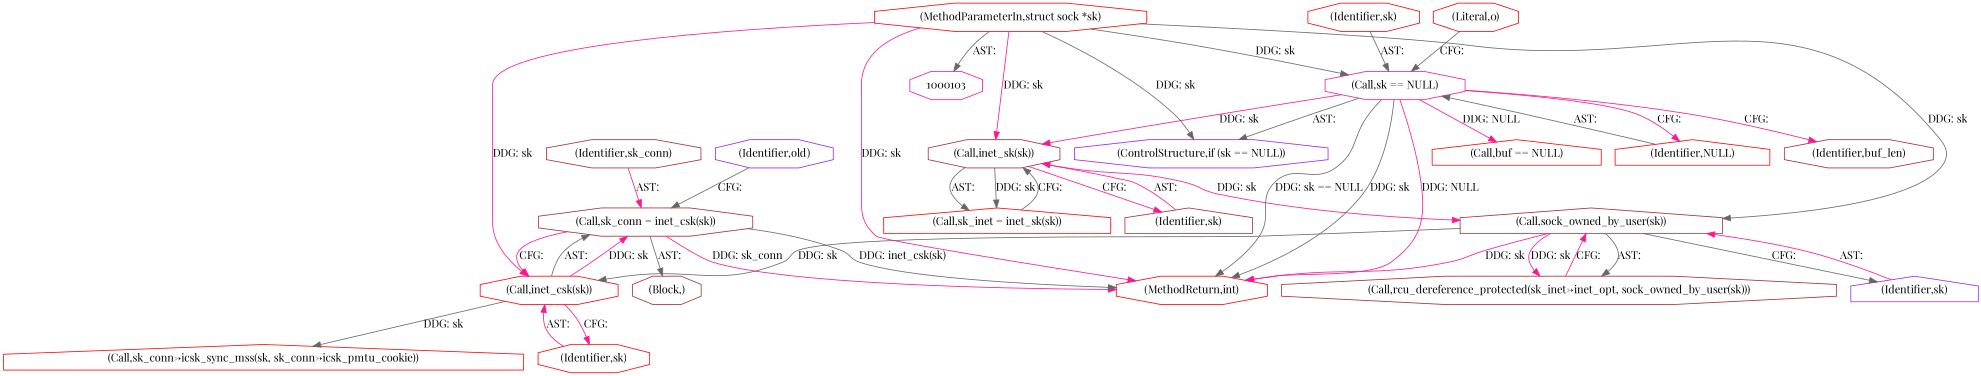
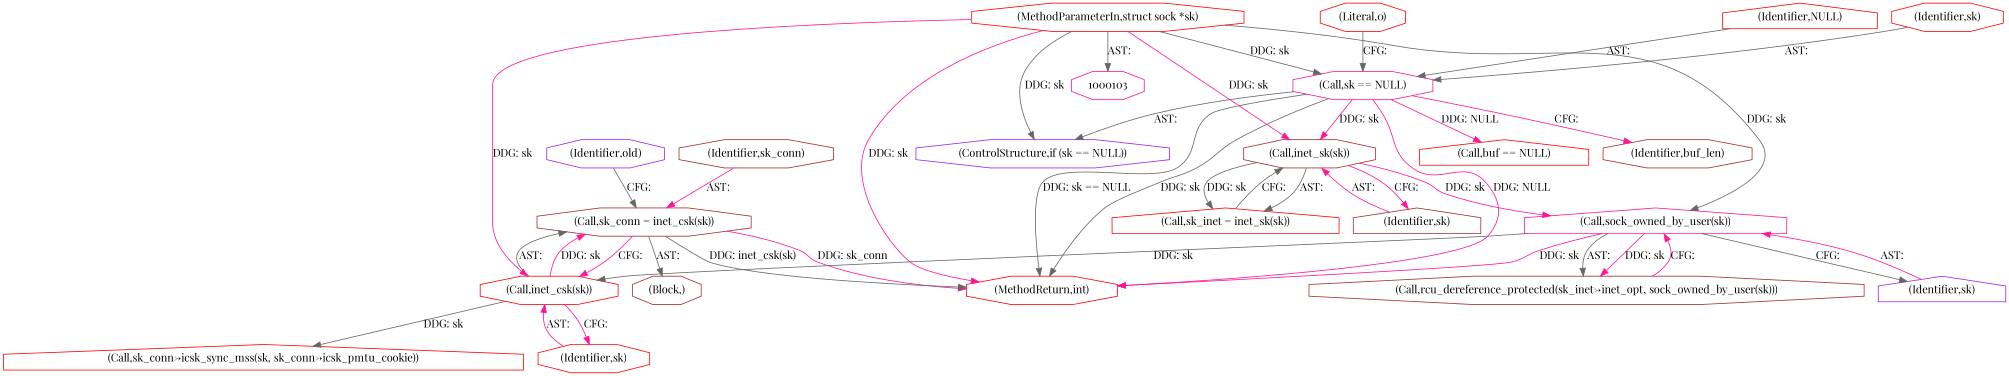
  digraph {
    fontname="Playfair Display"
    node [color=red fontname="Playfair Display" shape=octagon]
    edge [color=deeppink fontname="Playfair Display"]
    n1 [color=brown label="(Call,sk_conn = inet_csk(sk))"]
    n2 [label="(Call,inet_csk(sk))"]
    n3 [label="(MethodReturn,int)"]
    n4 [color=brown label="(Block,)"]
    n5 [label="(Call,sk_conn->icsk_sync_mss(sk, sk_conn->icsk_pmtu_cookie))" shape=house]
    n6 [label="(Identifier,sk)"]
-   n7 [color=brown label="(Call,sock_owned_by_user(sk))" shape=house]
+   n7 [color=deeppink label="(Call,sock_owned_by_user(sk))" shape=house]
    n8 [color=brown label="(Call,rcu_dereference_protected(sk_inet->inet_opt, sock_owned_by_user(sk)))"]
    n9 [color=purple label="(Identifier,sk)" shape=house]
    n10 [color=brown label="(Call,inet_sk(sk))"]
    n11 [label="(Call,sk_inet = inet_sk(sk))" shape=house]
    n12 [color=brown label="(Identifier,sk)" shape=house]
    n13 [color=deeppink label="(Call,sk == NULL)"]
    n14 [label="(Call,buf == NULL)" shape=house]
    n15 [color=purple label="(ControlStructure,if (sk == NULL))"]
    n16 [label="(Identifier,NULL)" shape=house]
    n17 [color=brown label="(Identifier,buf_len)"]
    n18 [label="(MethodParameterIn,struct sock *sk)"]
    1000103 [color=deeppink]
    n20 [label="(Identifier,sk)"]
    n21 [color=brown label="(Identifier,sk_conn)"]
    n22 [color=purple label="(Identifier,old)"]
    n23 [label="(Literal,0)"]
    n1 -> n2 [label="CFG: "]
    n1 -> n3 [label="DDG: sk_conn"]
    n1 -> n3 [color=gray40 label="DDG: inet_csk(sk)"]
    n1 -> n4 [color=gray40 label="AST: "]
    n2 -> n1 [color=gray40 label="AST: "]
    n2 -> n1 [label="DDG: sk"]
    n2 -> n5 [color=gray40 label="DDG: sk"]
    n2 -> n6 [label="CFG: "]
    n6 -> n2 [label="AST: "]
    n7 -> n2 [color=gray40 label="DDG: sk"]
    n7 -> n3 [label="DDG: sk"]
    n7 -> n8 [color=gray40 label="AST: "]
    n7 -> n8 [label="DDG: sk"]
    n7 -> n9 [color=gray40 label="CFG: "]
    n8 -> n7 [label="CFG: "]
    n9 -> n7 [label="AST: "]
    n10 -> n7 [label="DDG: sk"]
    n10 -> n11 [color=gray40 label="AST: "]
    n10 -> n11 [color=gray40 label="DDG: sk"]
    n10 -> n12 [label="CFG: "]
    n11 -> n10 [color=gray40 label="CFG: "]
    n12 -> n10 [label="AST: "]
    n13 -> n3 [label="DDG: NULL"]
    n13 -> n3 [color=gray40 label="DDG: sk == NULL"]
    n13 -> n3 [color=gray40 label="DDG: sk"]
    n13 -> n10 [label="DDG: sk"]
    n13 -> n14 [label="DDG: NULL"]
    n13 -> n15 [color=gray40 label="AST: "]
-   n13 -> n16 [label="CFG: "]
    n13 -> n17 [label="CFG: "]
    n16 -> n13 [color=gray40 label="AST: "]
    n18 -> n2 [label="DDG: sk"]
    n18 -> n3 [label="DDG: sk"]
    n18 -> n7 [color=gray40 label="DDG: sk"]
    n18 -> n10 [label="DDG: sk"]
    n18 -> n13 [color=gray40 label="DDG: sk"]
    n18 -> n15 [color=gray40 label="DDG: sk"]
    n18 -> 1000103 [color=gray40 label="AST: "]
    n20 -> n13 [color=gray40 label="AST: "]
    n21 -> n1 [label="AST: "]
    n22 -> n1 [color=gray40 label="CFG: "]
    n23 -> n13 [color=gray40 label="CFG: "]
  }
